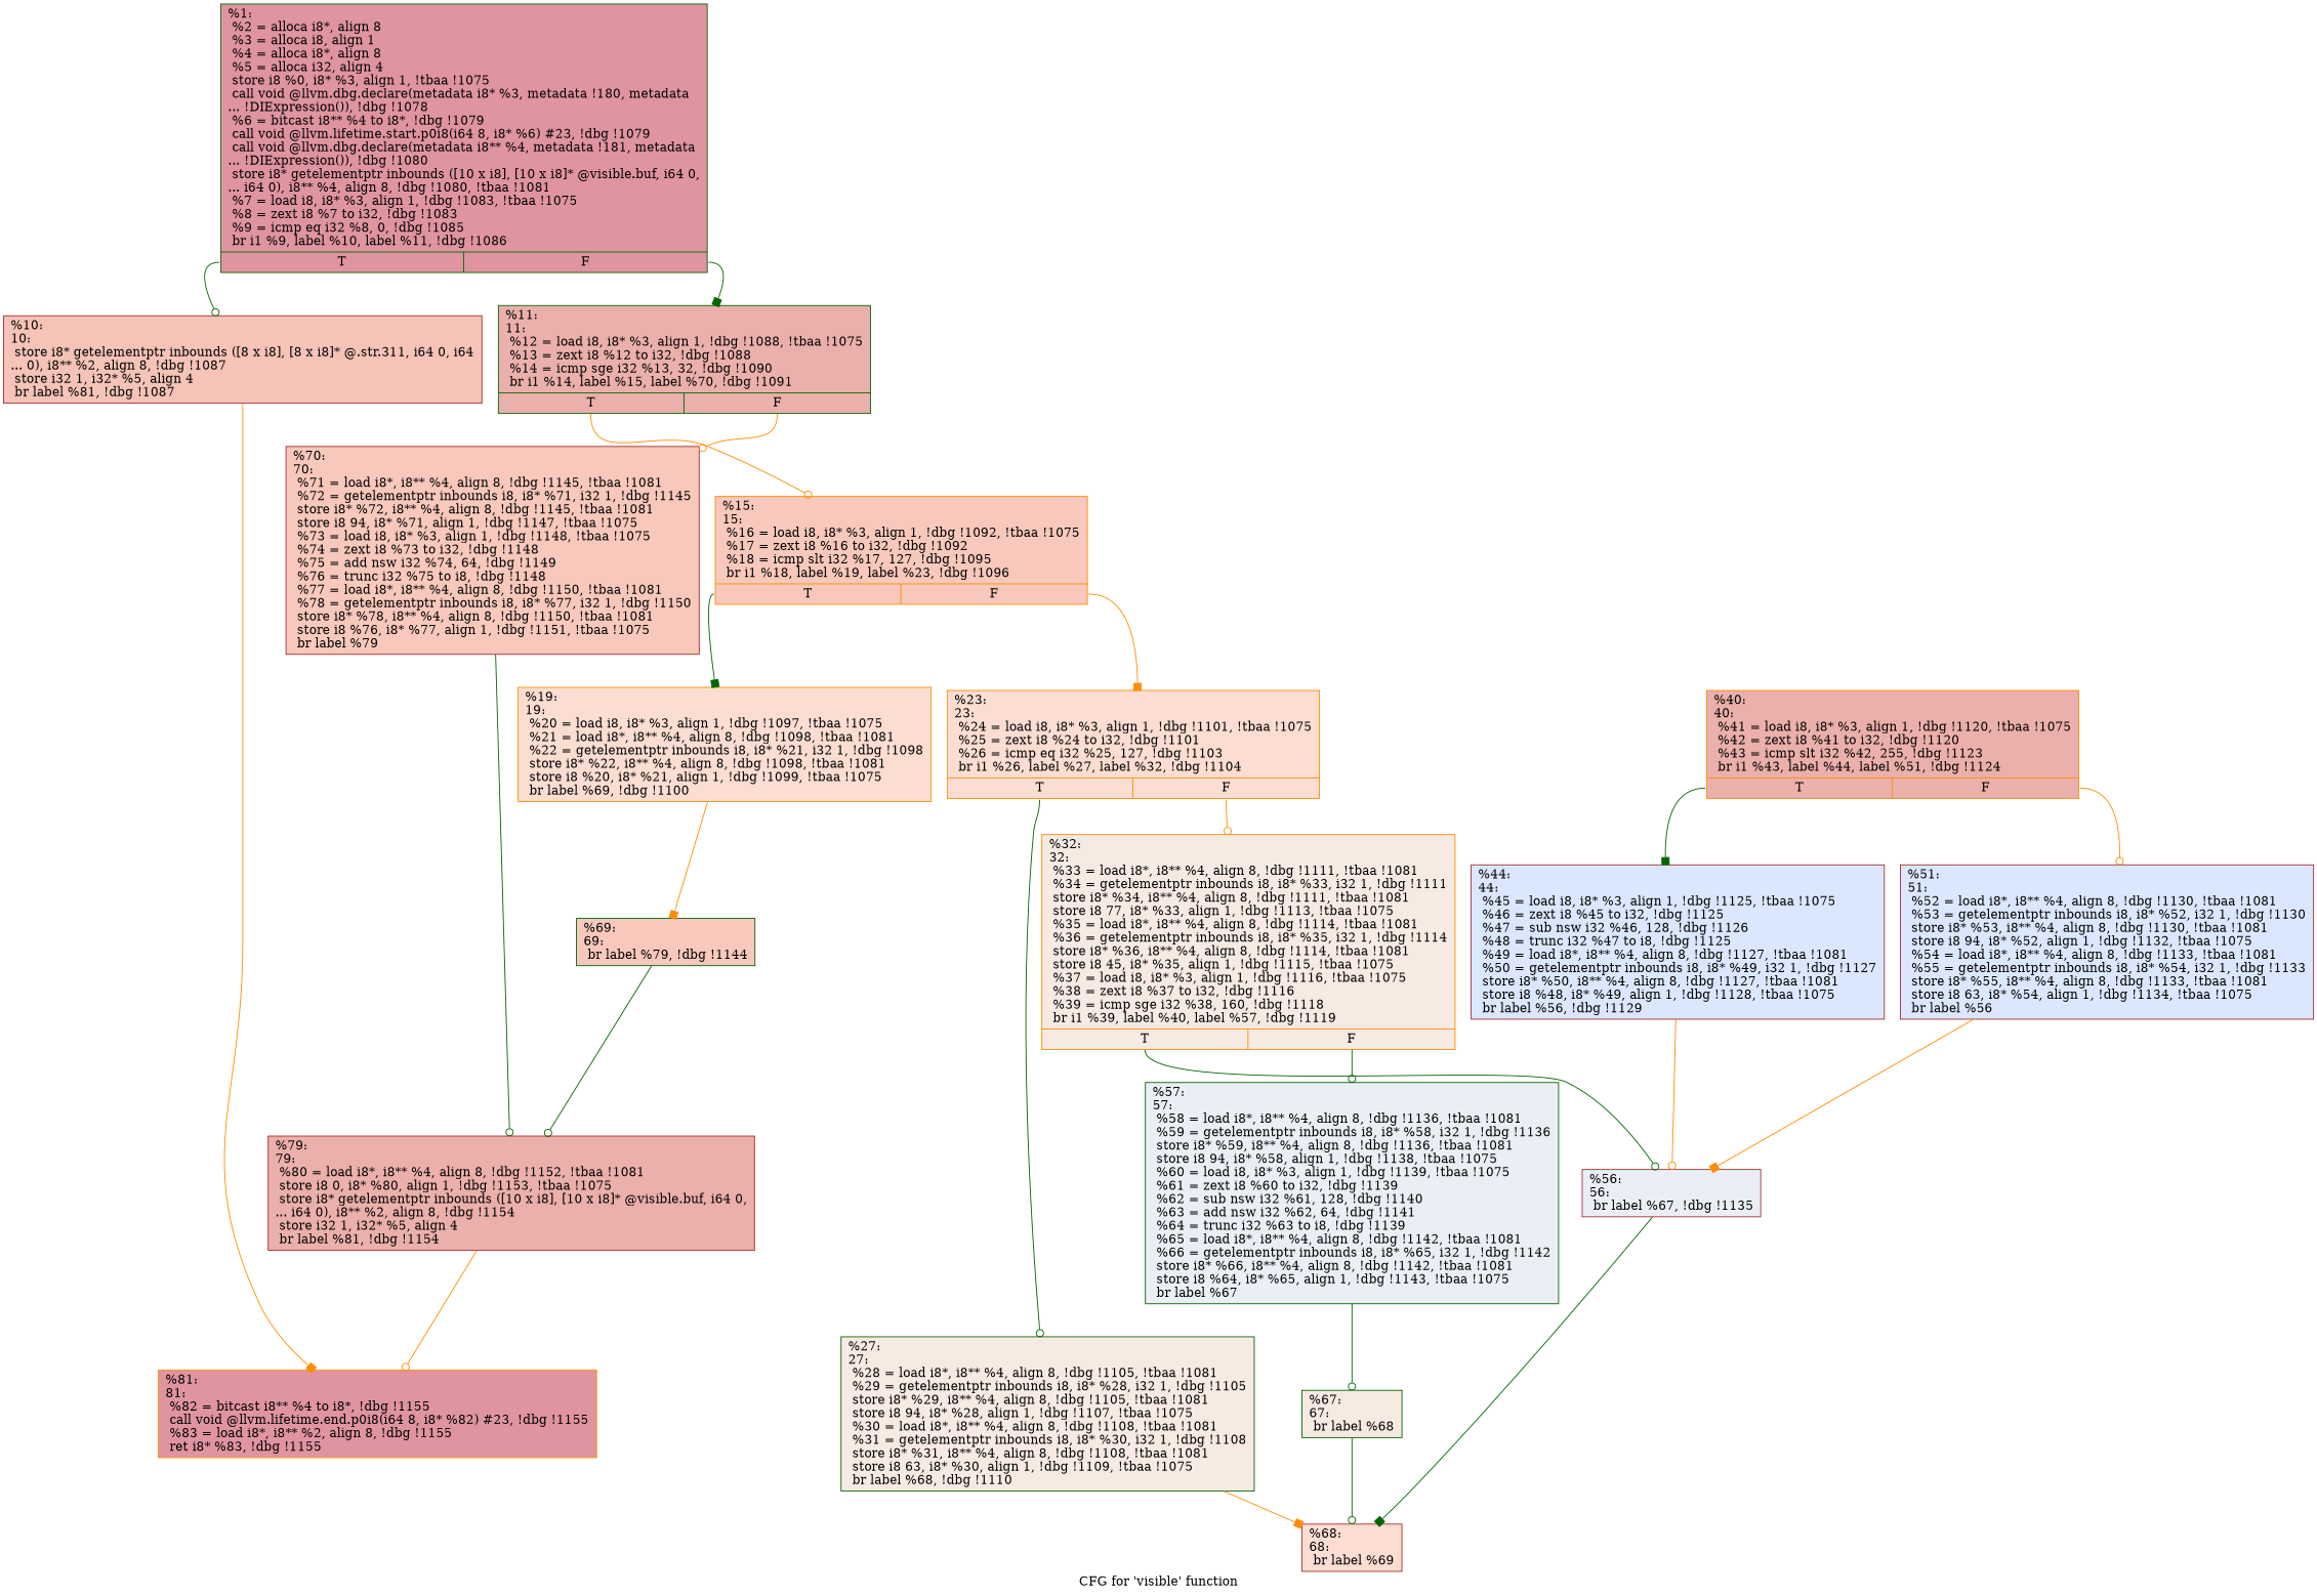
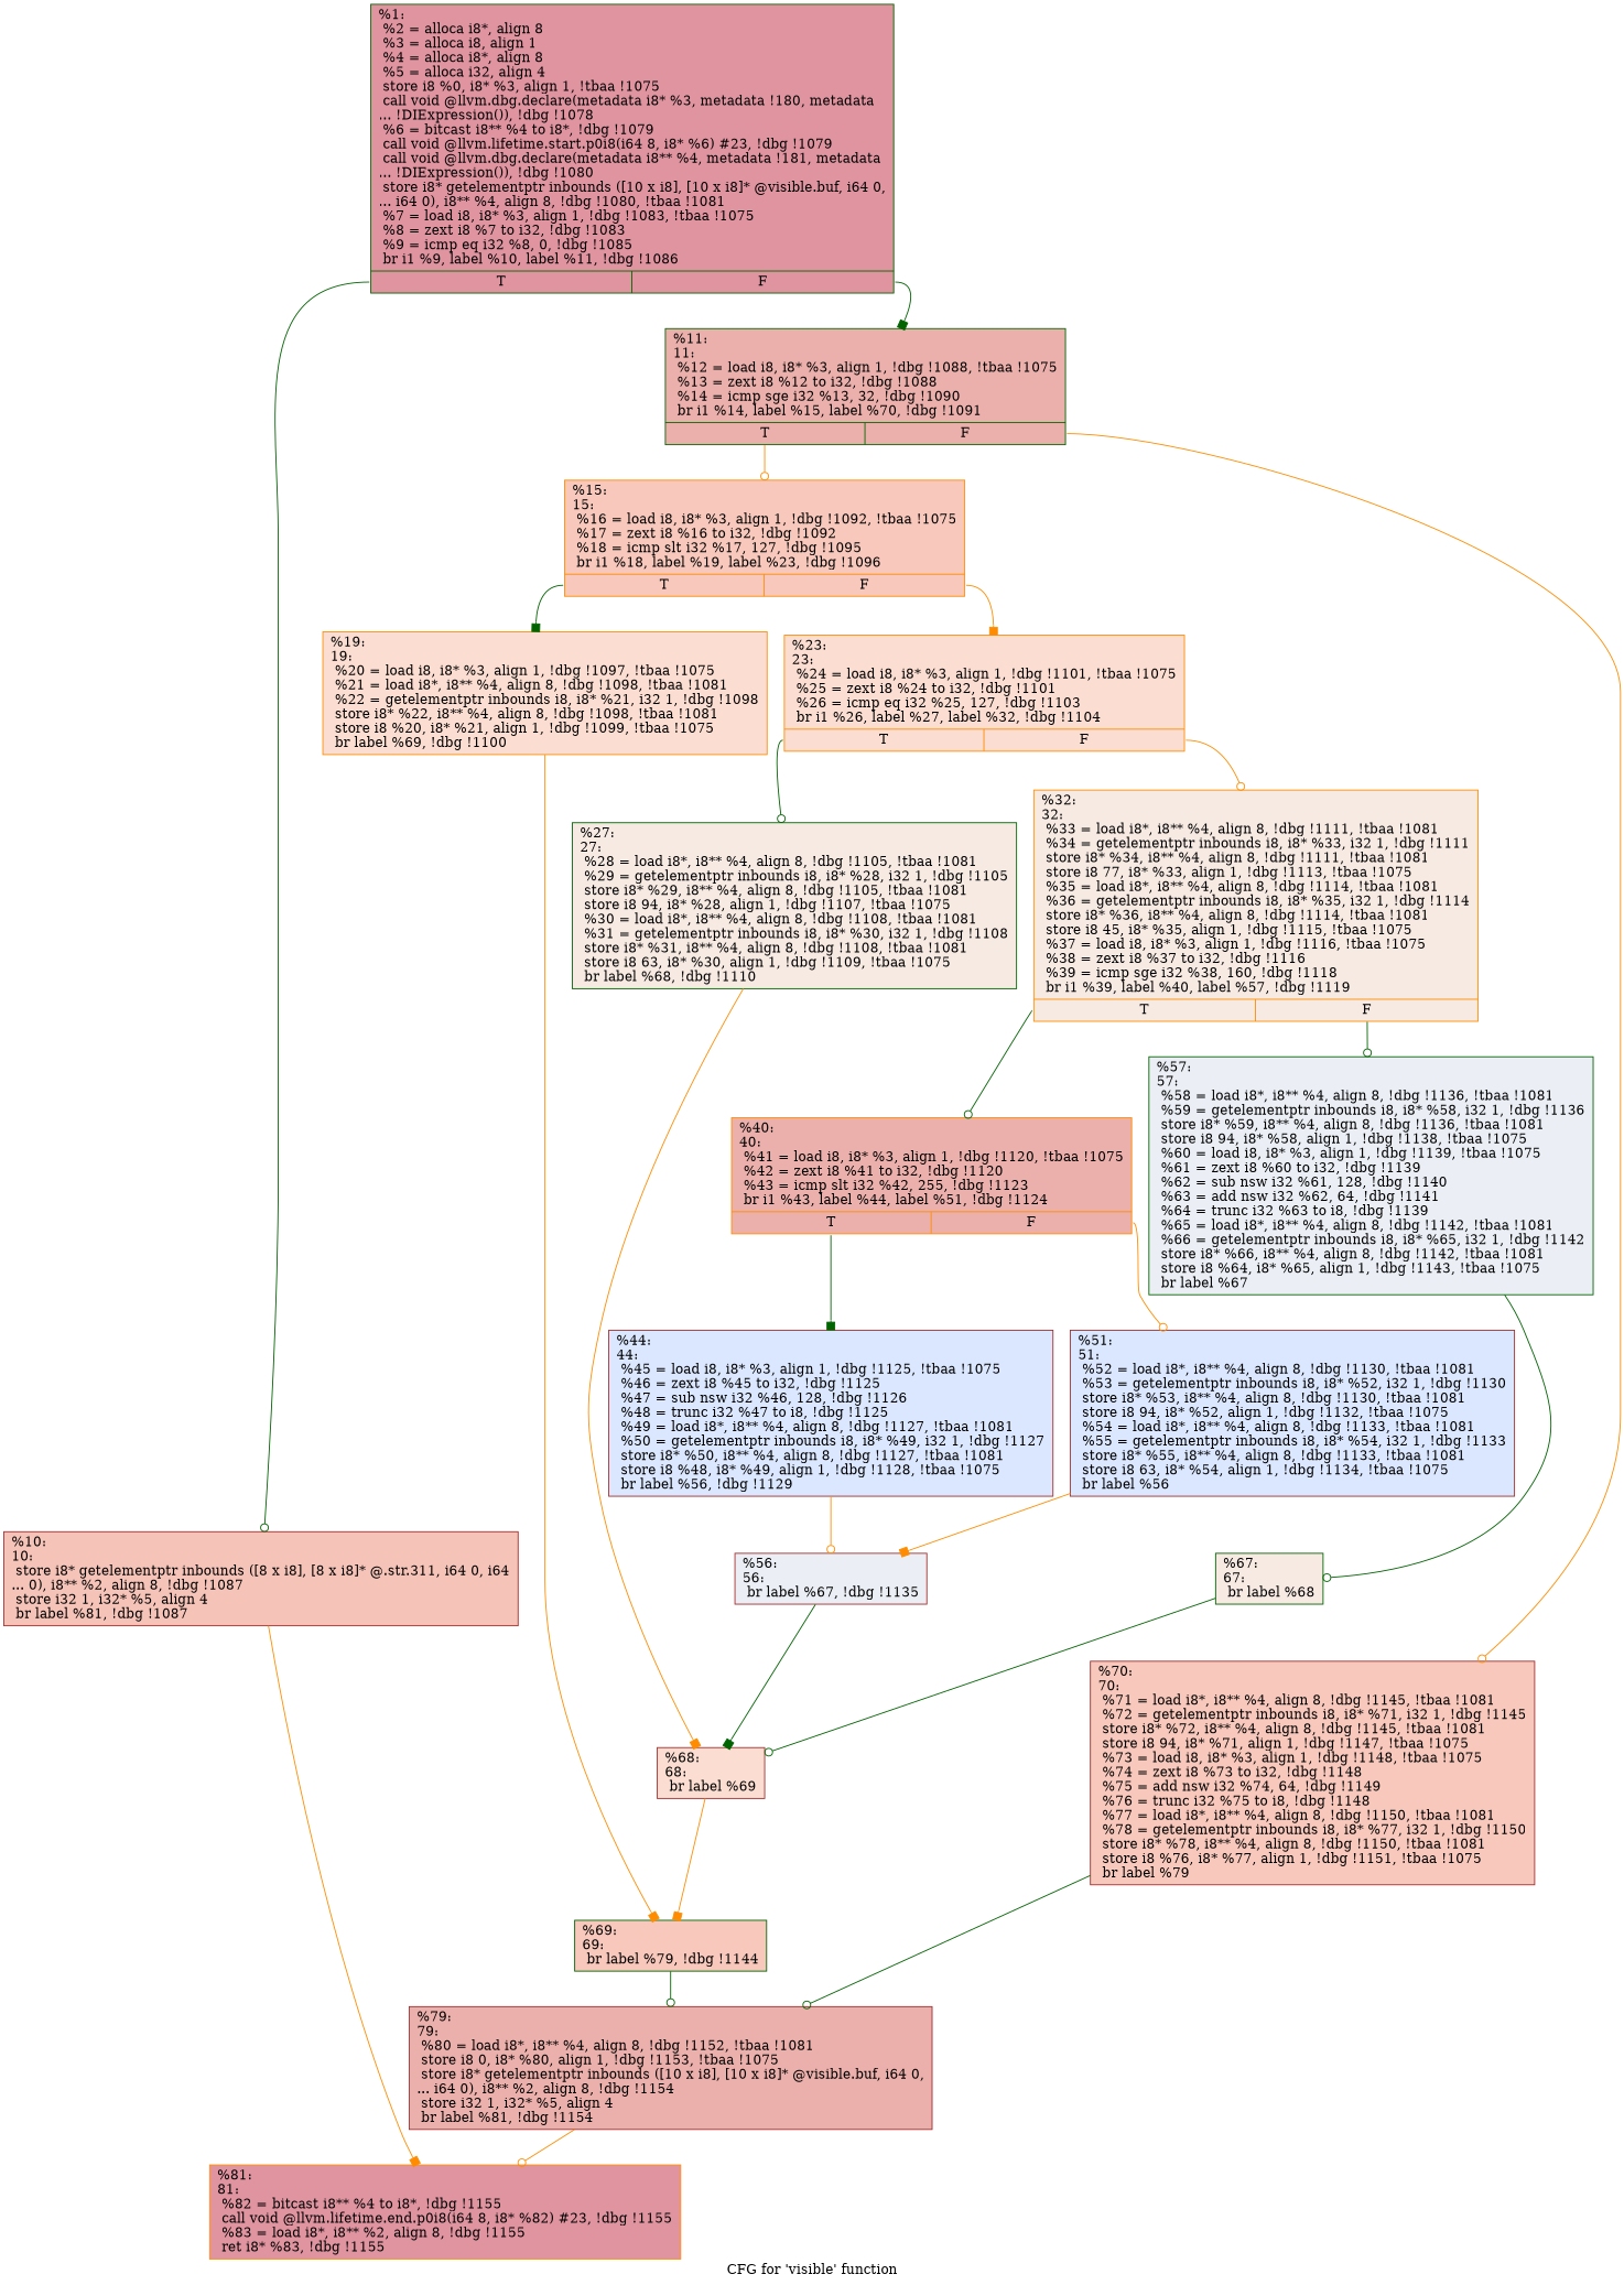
  digraph {
    label="CFG for 'visible' function"
    node [color=brown fillcolor="#d24b4070" shape=record style=filled]
    edge [arrowhead=odot color=darkgreen]
    n1 [color=darkgreen fillcolor="#b70d2870" label="{%1:\l  %2 = alloca i8*, align 8\l  %3 = alloca i8, align 1\l  %4 = alloca i8*, align 8\l  %5 = alloca i32, align 4\l  store i8 %0, i8* %3, align 1, !tbaa !1075\l  call void @llvm.dbg.declare(metadata i8* %3, metadata !180, metadata\l... !DIExpression()), !dbg !1078\l  %6 = bitcast i8** %4 to i8*, !dbg !1079\l  call void @llvm.lifetime.start.p0i8(i64 8, i8* %6) #23, !dbg !1079\l  call void @llvm.dbg.declare(metadata i8** %4, metadata !181, metadata\l... !DIExpression()), !dbg !1080\l  store i8* getelementptr inbounds ([10 x i8], [10 x i8]* @visible.buf, i64 0,\l... i64 0), i8** %4, align 8, !dbg !1080, !tbaa !1081\l  %7 = load i8, i8* %3, align 1, !dbg !1083, !tbaa !1075\l  %8 = zext i8 %7 to i32, !dbg !1083\l  %9 = icmp eq i32 %8, 0, !dbg !1085\l  br i1 %9, label %10, label %11, !dbg !1086\l|{<s0>T|<s1>F}}"]
    n2 [fillcolor="#e8765c70" label="{%10:\l10:                                               \l  store i8* getelementptr inbounds ([8 x i8], [8 x i8]* @.str.311, i64 0, i64\l... 0), i8** %2, align 8, !dbg !1087\l  store i32 1, i32* %5, align 4\l  br label %81, !dbg !1087\l}"]
    n3 [color=darkgreen label="{%11:\l11:                                               \l  %12 = load i8, i8* %3, align 1, !dbg !1088, !tbaa !1075\l  %13 = zext i8 %12 to i32, !dbg !1088\l  %14 = icmp sge i32 %13, 32, !dbg !1090\l  br i1 %14, label %15, label %70, !dbg !1091\l|{<s0>T|<s1>F}}"]
    n4 [color=darkorange fillcolor="#b70d2870" label="{%81:\l81:                                               \l  %82 = bitcast i8** %4 to i8*, !dbg !1155\l  call void @llvm.lifetime.end.p0i8(i64 8, i8* %82) #23, !dbg !1155\l  %83 = load i8*, i8** %2, align 8, !dbg !1155\l  ret i8* %83, !dbg !1155\l}"]
    n5 [color=darkorange fillcolor="#ed836670" label="{%15:\l15:                                               \l  %16 = load i8, i8* %3, align 1, !dbg !1092, !tbaa !1075\l  %17 = zext i8 %16 to i32, !dbg !1092\l  %18 = icmp slt i32 %17, 127, !dbg !1095\l  br i1 %18, label %19, label %23, !dbg !1096\l|{<s0>T|<s1>F}}"]
    n6 [fillcolor="#ed836670" label="{%70:\l70:                                               \l  %71 = load i8*, i8** %4, align 8, !dbg !1145, !tbaa !1081\l  %72 = getelementptr inbounds i8, i8* %71, i32 1, !dbg !1145\l  store i8* %72, i8** %4, align 8, !dbg !1145, !tbaa !1081\l  store i8 94, i8* %71, align 1, !dbg !1147, !tbaa !1075\l  %73 = load i8, i8* %3, align 1, !dbg !1148, !tbaa !1075\l  %74 = zext i8 %73 to i32, !dbg !1148\l  %75 = add nsw i32 %74, 64, !dbg !1149\l  %76 = trunc i32 %75 to i8, !dbg !1148\l  %77 = load i8*, i8** %4, align 8, !dbg !1150, !tbaa !1081\l  %78 = getelementptr inbounds i8, i8* %77, i32 1, !dbg !1150\l  store i8* %78, i8** %4, align 8, !dbg !1150, !tbaa !1081\l  store i8 %76, i8* %77, align 1, !dbg !1151, !tbaa !1075\l  br label %79\l}"]
    n7 [color=darkorange fillcolor="#f7b39670" label="{%19:\l19:                                               \l  %20 = load i8, i8* %3, align 1, !dbg !1097, !tbaa !1075\l  %21 = load i8*, i8** %4, align 8, !dbg !1098, !tbaa !1081\l  %22 = getelementptr inbounds i8, i8* %21, i32 1, !dbg !1098\l  store i8* %22, i8** %4, align 8, !dbg !1098, !tbaa !1081\l  store i8 %20, i8* %21, align 1, !dbg !1099, !tbaa !1075\l  br label %69, !dbg !1100\l}"]
    n8 [color=darkorange fillcolor="#f7b39670" label="{%23:\l23:                                               \l  %24 = load i8, i8* %3, align 1, !dbg !1101, !tbaa !1075\l  %25 = zext i8 %24 to i32, !dbg !1101\l  %26 = icmp eq i32 %25, 127, !dbg !1103\l  br i1 %26, label %27, label %32, !dbg !1104\l|{<s0>T|<s1>F}}"]
    n9 [label="{%79:\l79:                                               \l  %80 = load i8*, i8** %4, align 8, !dbg !1152, !tbaa !1081\l  store i8 0, i8* %80, align 1, !dbg !1153, !tbaa !1075\l  store i8* getelementptr inbounds ([10 x i8], [10 x i8]* @visible.buf, i64 0,\l... i64 0), i8** %2, align 8, !dbg !1154\l  store i32 1, i32* %5, align 4\l  br label %81, !dbg !1154\l}"]
    n10 [color=darkgreen fillcolor="#ed836670" label="{%69:\l69:                                               \l  br label %79, !dbg !1144\l}"]
    n11 [color=darkgreen fillcolor="#eed0c070" label="{%27:\l27:                                               \l  %28 = load i8*, i8** %4, align 8, !dbg !1105, !tbaa !1081\l  %29 = getelementptr inbounds i8, i8* %28, i32 1, !dbg !1105\l  store i8* %29, i8** %4, align 8, !dbg !1105, !tbaa !1081\l  store i8 94, i8* %28, align 1, !dbg !1107, !tbaa !1075\l  %30 = load i8*, i8** %4, align 8, !dbg !1108, !tbaa !1081\l  %31 = getelementptr inbounds i8, i8* %30, i32 1, !dbg !1108\l  store i8* %31, i8** %4, align 8, !dbg !1108, !tbaa !1081\l  store i8 63, i8* %30, align 1, !dbg !1109, !tbaa !1075\l  br label %68, !dbg !1110\l}"]
    n12 [color=darkorange fillcolor="#eed0c070" label="{%32:\l32:                                               \l  %33 = load i8*, i8** %4, align 8, !dbg !1111, !tbaa !1081\l  %34 = getelementptr inbounds i8, i8* %33, i32 1, !dbg !1111\l  store i8* %34, i8** %4, align 8, !dbg !1111, !tbaa !1081\l  store i8 77, i8* %33, align 1, !dbg !1113, !tbaa !1075\l  %35 = load i8*, i8** %4, align 8, !dbg !1114, !tbaa !1081\l  %36 = getelementptr inbounds i8, i8* %35, i32 1, !dbg !1114\l  store i8* %36, i8** %4, align 8, !dbg !1114, !tbaa !1081\l  store i8 45, i8* %35, align 1, !dbg !1115, !tbaa !1075\l  %37 = load i8, i8* %3, align 1, !dbg !1116, !tbaa !1075\l  %38 = zext i8 %37 to i32, !dbg !1116\l  %39 = icmp sge i32 %38, 160, !dbg !1118\l  br i1 %39, label %40, label %57, !dbg !1119\l|{<s0>T|<s1>F}}"]
    n13 [fillcolor="#f7b39670" label="{%68:\l68:                                               \l  br label %69\l}"]
    n14 [color=darkorange label="{%40:\l40:                                               \l  %41 = load i8, i8* %3, align 1, !dbg !1120, !tbaa !1075\l  %42 = zext i8 %41 to i32, !dbg !1120\l  %43 = icmp slt i32 %42, 255, !dbg !1123\l  br i1 %43, label %44, label %51, !dbg !1124\l|{<s0>T|<s1>F}}"]
    n15 [color=darkgreen fillcolor="#d1dae970" label="{%57:\l57:                                               \l  %58 = load i8*, i8** %4, align 8, !dbg !1136, !tbaa !1081\l  %59 = getelementptr inbounds i8, i8* %58, i32 1, !dbg !1136\l  store i8* %59, i8** %4, align 8, !dbg !1136, !tbaa !1081\l  store i8 94, i8* %58, align 1, !dbg !1138, !tbaa !1075\l  %60 = load i8, i8* %3, align 1, !dbg !1139, !tbaa !1075\l  %61 = zext i8 %60 to i32, !dbg !1139\l  %62 = sub nsw i32 %61, 128, !dbg !1140\l  %63 = add nsw i32 %62, 64, !dbg !1141\l  %64 = trunc i32 %63 to i8, !dbg !1139\l  %65 = load i8*, i8** %4, align 8, !dbg !1142, !tbaa !1081\l  %66 = getelementptr inbounds i8, i8* %65, i32 1, !dbg !1142\l  store i8* %66, i8** %4, align 8, !dbg !1142, !tbaa !1081\l  store i8 %64, i8* %65, align 1, !dbg !1143, !tbaa !1075\l  br label %67\l}"]
    n16 [fillcolor="#aec9fc70" label="{%44:\l44:                                               \l  %45 = load i8, i8* %3, align 1, !dbg !1125, !tbaa !1075\l  %46 = zext i8 %45 to i32, !dbg !1125\l  %47 = sub nsw i32 %46, 128, !dbg !1126\l  %48 = trunc i32 %47 to i8, !dbg !1125\l  %49 = load i8*, i8** %4, align 8, !dbg !1127, !tbaa !1081\l  %50 = getelementptr inbounds i8, i8* %49, i32 1, !dbg !1127\l  store i8* %50, i8** %4, align 8, !dbg !1127, !tbaa !1081\l  store i8 %48, i8* %49, align 1, !dbg !1128, !tbaa !1075\l  br label %56, !dbg !1129\l}"]
    n17 [fillcolor="#aec9fc70" label="{%51:\l51:                                               \l  %52 = load i8*, i8** %4, align 8, !dbg !1130, !tbaa !1081\l  %53 = getelementptr inbounds i8, i8* %52, i32 1, !dbg !1130\l  store i8* %53, i8** %4, align 8, !dbg !1130, !tbaa !1081\l  store i8 94, i8* %52, align 1, !dbg !1132, !tbaa !1075\l  %54 = load i8*, i8** %4, align 8, !dbg !1133, !tbaa !1081\l  %55 = getelementptr inbounds i8, i8* %54, i32 1, !dbg !1133\l  store i8* %55, i8** %4, align 8, !dbg !1133, !tbaa !1081\l  store i8 63, i8* %54, align 1, !dbg !1134, !tbaa !1075\l  br label %56\l}"]
    n18 [color=darkgreen fillcolor="#eed0c070" label="{%67:\l67:                                               \l  br label %68\l}"]
    n19 [fillcolor="#d1dae970" label="{%56:\l56:                                               \l  br label %67, !dbg !1135\l}"]
    n1 -> n2 [tailport=s0]
    n1 -> n3 [arrowhead=box tailport=s1]
    n2 -> n4 [arrowhead=box color=darkorange]
    n3 -> n5 [color=darkorange tailport=s0]
    n3 -> n6 [color=darkorange tailport=s1]
    n5 -> n7 [arrowhead=box tailport=s0]
    n5 -> n8 [arrowhead=box color=darkorange tailport=s1]
    n6 -> n9
    n7 -> n10 [arrowhead=box color=darkorange]
    n8 -> n11 [tailport=s0]
    n8 -> n12 [color=darkorange tailport=s1]
    n9 -> n4 [color=darkorange]
    n10 -> n9
    n11 -> n13 [arrowhead=box color=darkorange]
-   n12 -> n19 [tailport=s0]
+   n12 -> n14 [tailport=s0]
    n12 -> n15 [tailport=s1]
+   n13 -> n10 [arrowhead=box color=darkorange]
    n14 -> n16 [arrowhead=box tailport=s0]
    n14 -> n17 [color=darkorange tailport=s1]
    n15 -> n18
    n16 -> n19 [color=darkorange]
    n17 -> n19 [arrowhead=box color=darkorange]
    n18 -> n13
    n19 -> n13 [arrowhead=box]
  }
